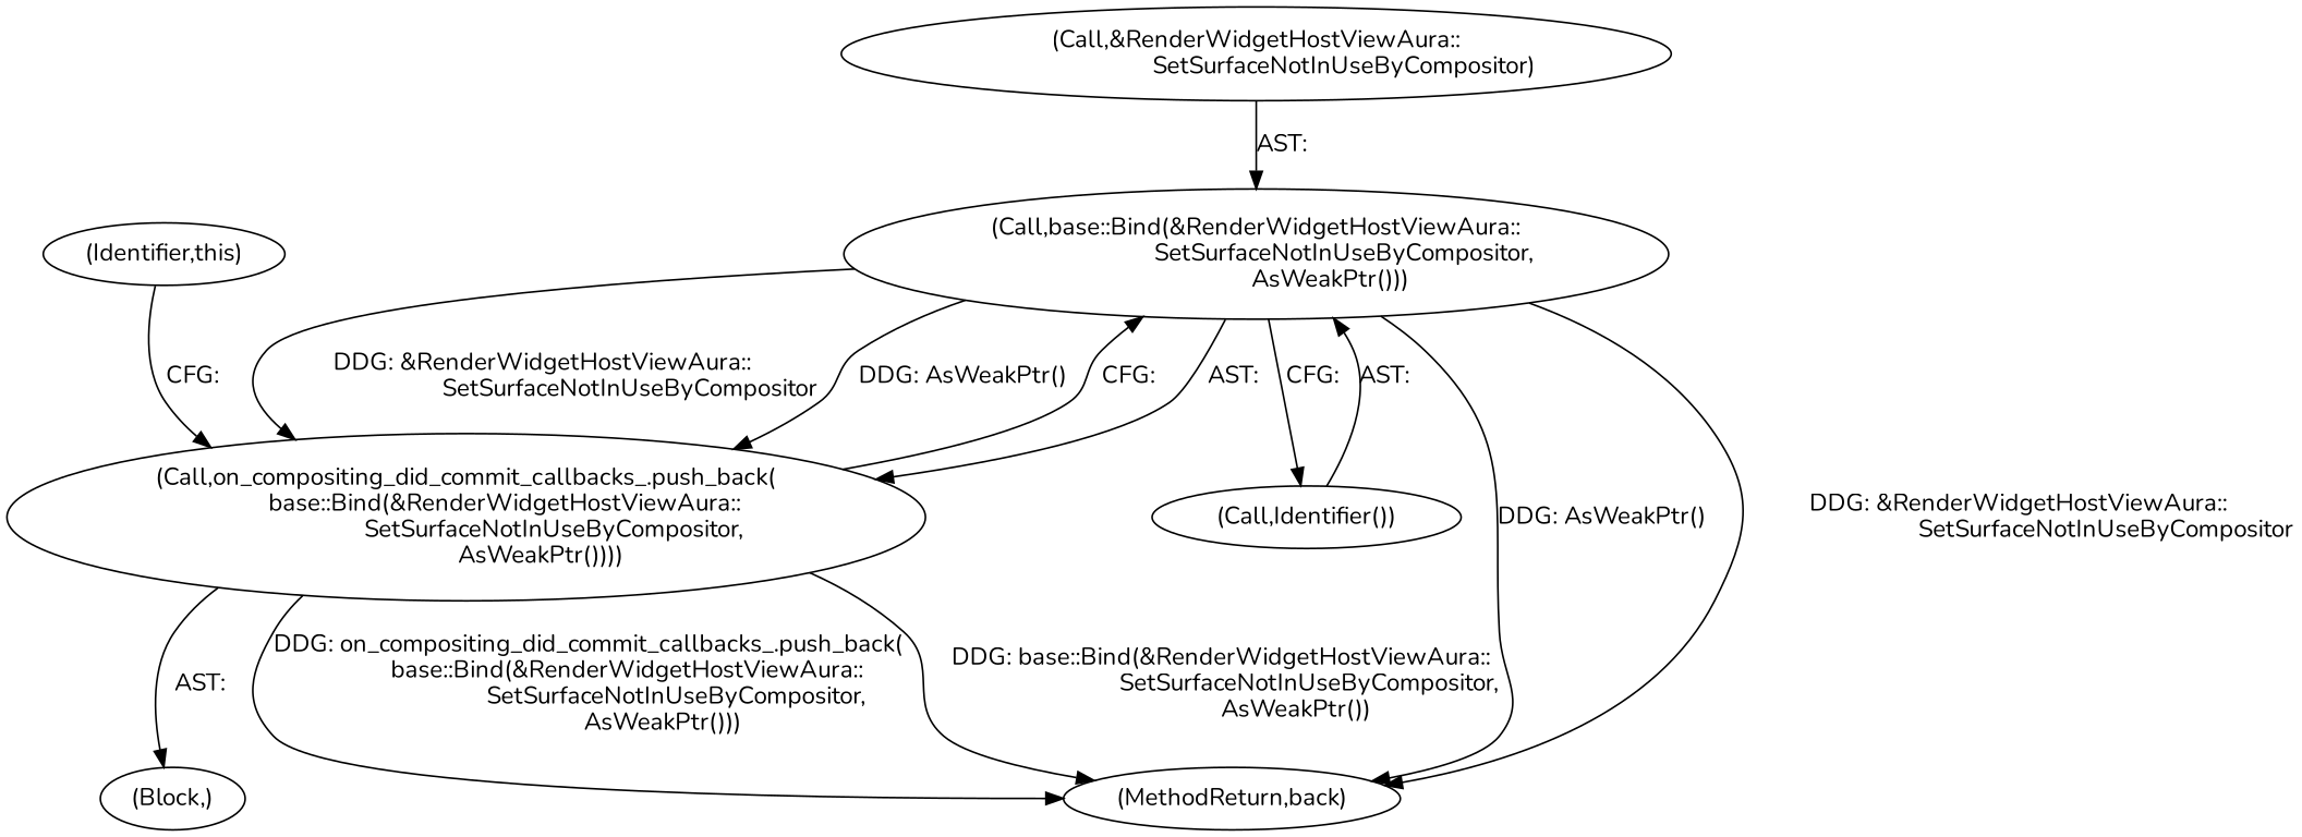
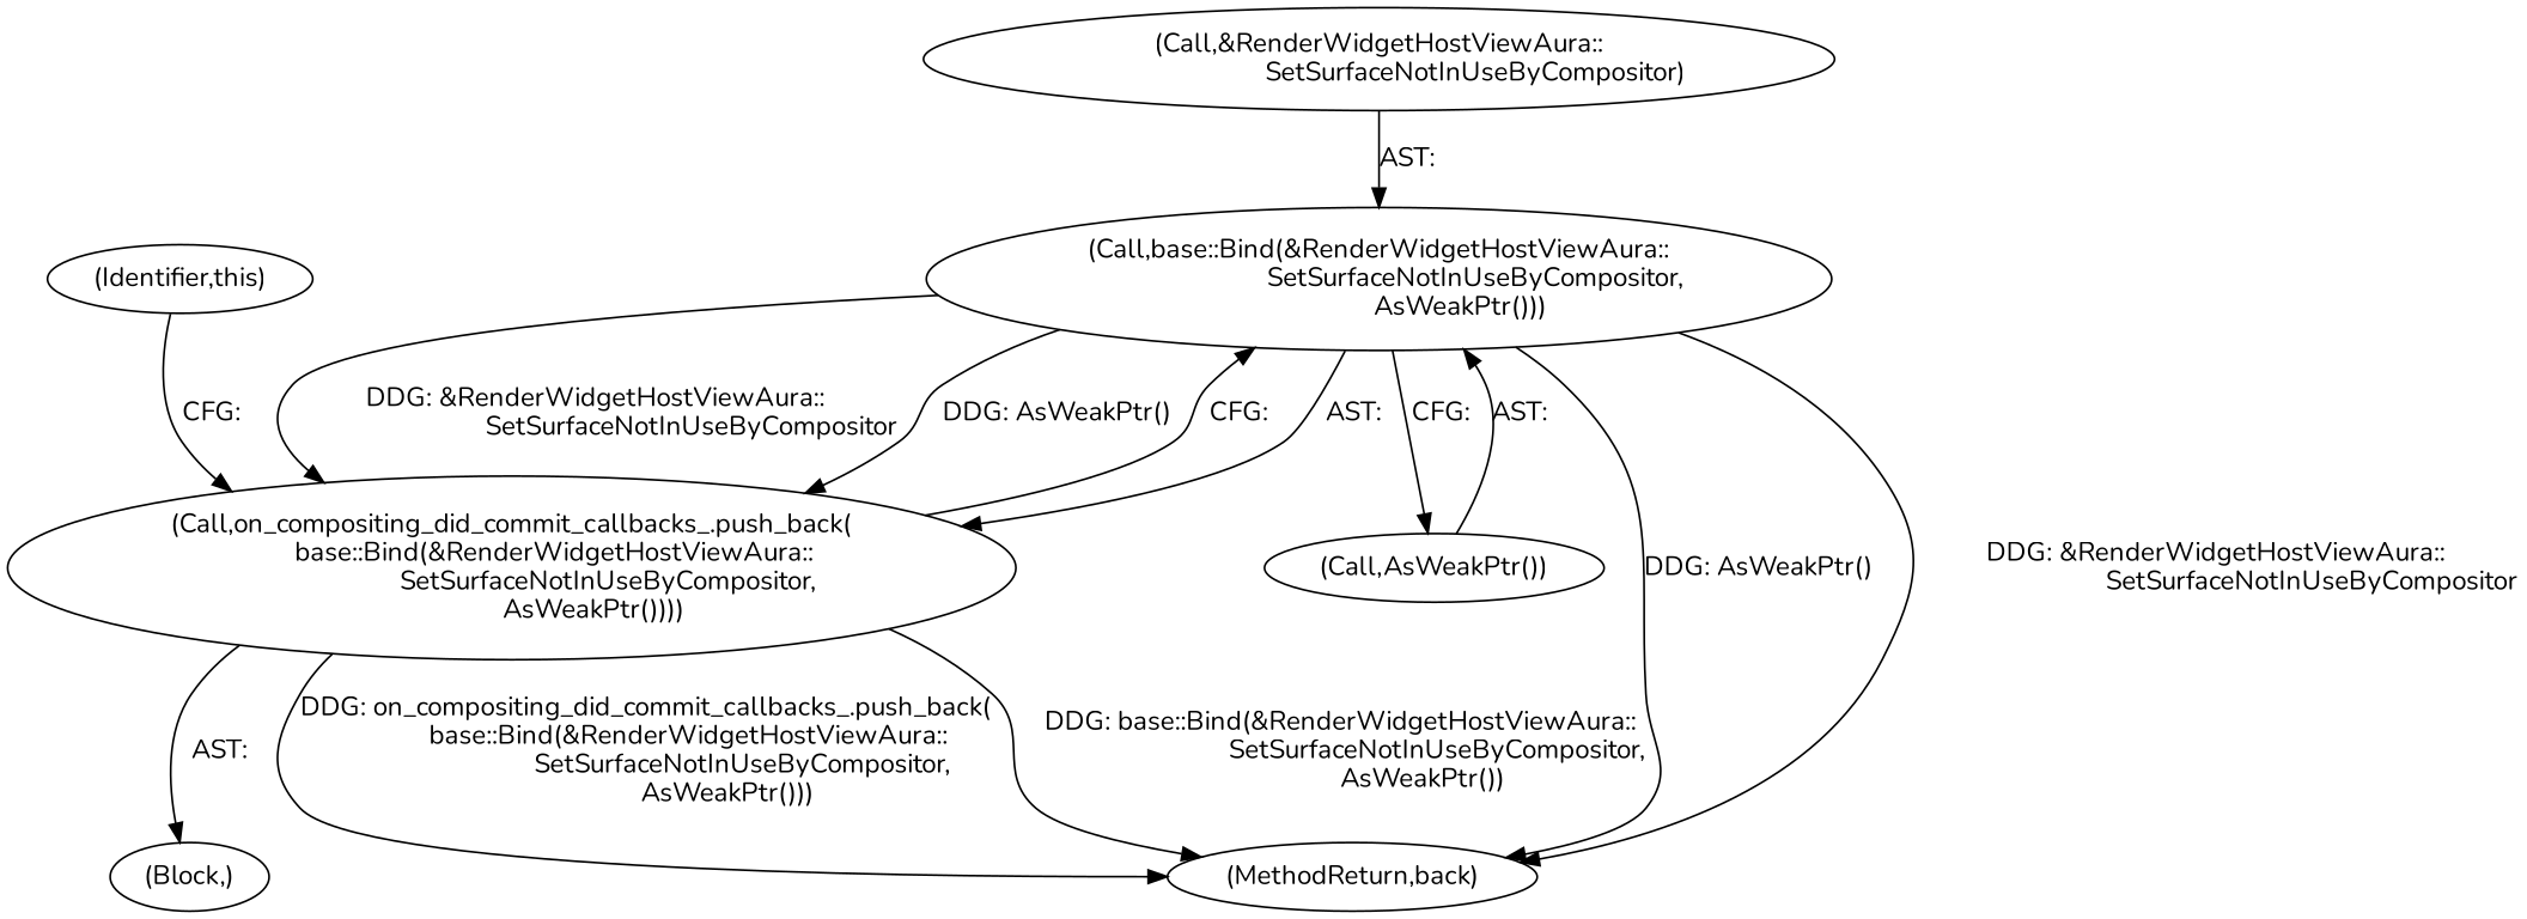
  digraph {
    fontname=Nunito
    node [fontname=Nunito]
    edge [fontname=Nunito]
    n1 [label="(Call,base::Bind(&RenderWidgetHostViewAura::\n                           SetSurfaceNotInUseByCompositor,\n                       AsWeakPtr()))"]
    n2 [label="(Call,on_compositing_did_commit_callbacks_.push_back(\n            base::Bind(&RenderWidgetHostViewAura::\n                           SetSurfaceNotInUseByCompositor,\n                       AsWeakPtr())))"]
-   n3 [label="(Call,Identifier())"]
+   n3 [label="(Call,AsWeakPtr())"]
    n4 [label="(MethodReturn,back)"]
    n5 [label="(Block,)"]
    n6 [label="(Call,&RenderWidgetHostViewAura::\n                           SetSurfaceNotInUseByCompositor)"]
    n7 [label="(Identifier,this)"]
    n1 -> n2 [label="AST: "]
    n1 -> n2 [label="DDG: &RenderWidgetHostViewAura::\n                           SetSurfaceNotInUseByCompositor"]
    n1 -> n2 [label="DDG: AsWeakPtr()"]
    n1 -> n3 [label="CFG: "]
    n1 -> n4 [label="DDG: AsWeakPtr()"]
    n1 -> n4 [label="DDG: &RenderWidgetHostViewAura::\n                           SetSurfaceNotInUseByCompositor"]
    n2 -> n1 [label="CFG: "]
    n2 -> n4 [label="DDG: on_compositing_did_commit_callbacks_.push_back(\n            base::Bind(&RenderWidgetHostViewAura::\n                           SetSurfaceNotInUseByCompositor,\n                       AsWeakPtr()))"]
    n2 -> n4 [label="DDG: base::Bind(&RenderWidgetHostViewAura::\n                           SetSurfaceNotInUseByCompositor,\n                       AsWeakPtr())"]
    n2 -> n5 [label="AST: "]
    n3 -> n1 [label="AST: "]
    n6 -> n1 [label="AST: "]
    n7 -> n2 [label="CFG: "]
  }
